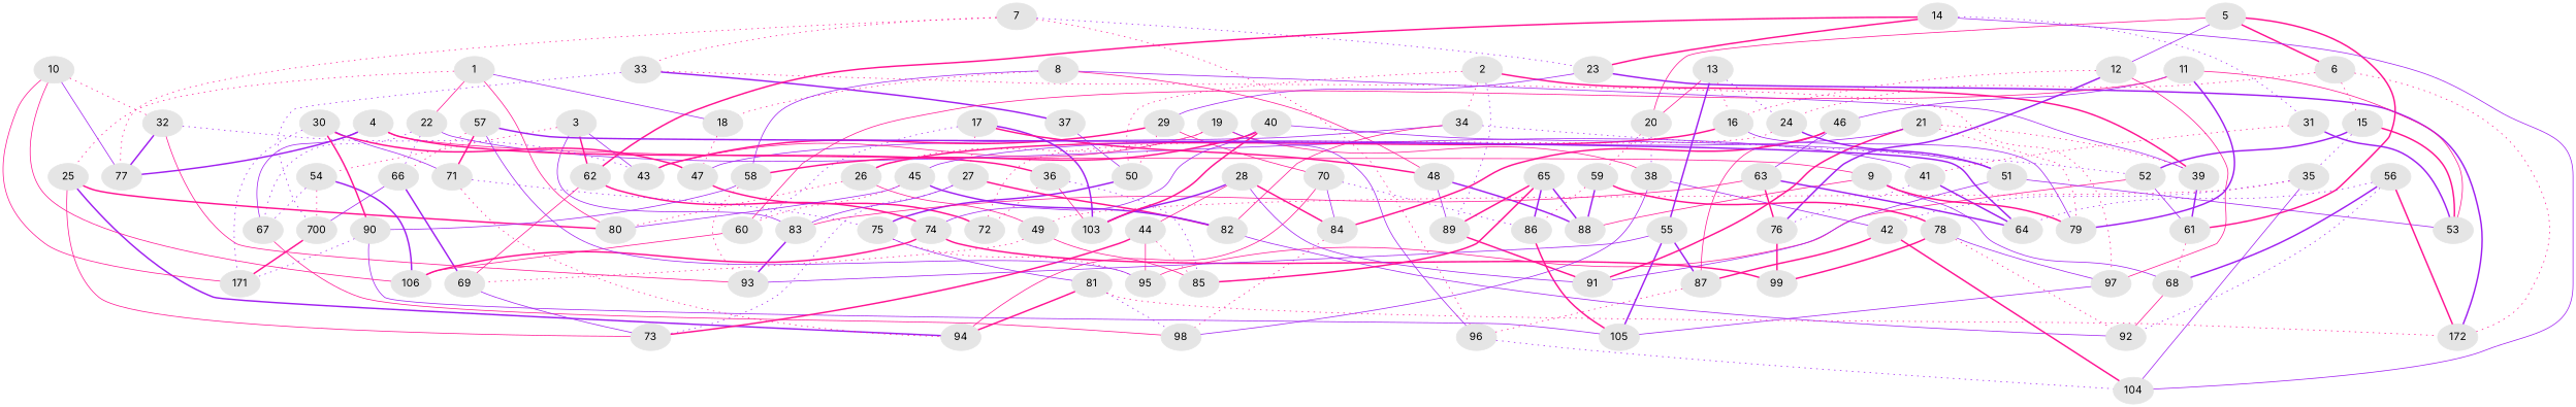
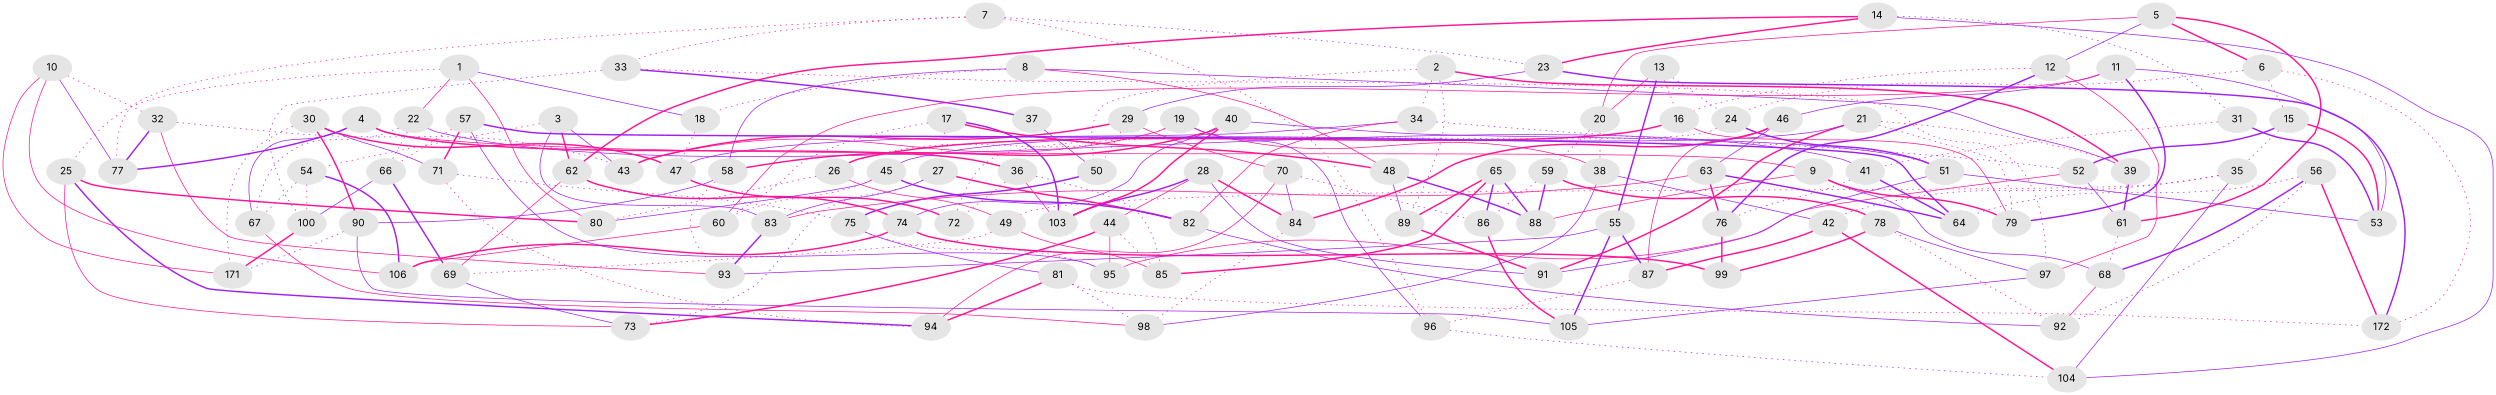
  graph {
    fontname=Inter
    node [color=gray90 fontname=Inter style=filled]
    edge [color=deeppink fontname=Inter style=solid]
    1
    18
    22
    25
    80
    47
    67
    41
    66
    73
    94
    2
    34
    39
    50
    89
    52
    82
    61
    75
    91
    3
    43
    54
    62
    83
    106
-   100 [label=700]
+   100
    74
    69
    93
    4
    9
    36
    77
    68
    79
    88
    103
    72
    85
    98
    5
    6
    12
    20
    15
    24
    n49 [label=172]
    16
    76
    97
    38
    59
    53
    35
    51
    7
    23
    33
    96
    29
    37
    104
    8
    48
    58
    90
    92
    10
    32
    n72 [label=171]
    11
    46
    60
    84
    87
    63
    26
    99
    105
    13
    55
    14
    31
    49
    42
    95
    17
    27
    19
    78
    86
    21
    45
    64
    70
    28
    44
    30
    71
    40
    81
    56
    57
    65
    1 -- 18 [color=purple]
    1 -- 22
    1 -- 25 [style=dotted]
    1 -- 80
    18 -- 47 [style=dotted]
    22 -- 67 [color=purple style=dotted]
    22 -- 41 [color=purple]
    22 -- 66 [color=purple style=dotted]
    25 -- 80 [style=bold]
    25 -- 73
    25 -- 94 [color=purple style=bold]
    47 -- 72 [style=bold]
    67 -- 98
    41 -- 76 [color=purple style=dotted]
    41 -- 64 [color=purple style=bold]
    66 -- 100 [color=purple]
    66 -- 69 [color=purple style=bold]
    2 -- 34 [style=dotted]
    2 -- 39 [style=bold]
    2 -- 50 [style=dotted]
    2 -- 89 [color=purple style=dotted]
    34 -- 47 [color=purple]
    34 -- 52 [color=purple style=dotted]
    34 -- 82
    39 -- 61 [color=purple style=bold]
    50 -- 75 [color=purple style=bold]
    89 -- 91 [style=bold]
    52 -- 61 [color=purple]
    52 -- 95
    82 -- 92 [color=purple]
    61 -- 68 [style=dotted]
    75 -- 95 [style=dotted]
    75 -- 81 [color=purple]
    3 -- 43 [color=purple]
    3 -- 54 [style=dotted]
    3 -- 62 [style=bold]
    3 -- 83 [color=purple]
    54 -- 67 [color=purple style=dotted]
    54 -- 106 [color=purple style=bold]
    54 -- 100 [style=dotted]
    62 -- 74 [style=bold]
    62 -- 69
    83 -- 93 [color=purple style=bold]
    100 -- n72 [style=bold]
    74 -- 106 [style=bold]
    74 -- 99 [style=bold]
    69 -- 73 [color=purple]
    4 -- 67 [color=purple]
    4 -- 9
    4 -- 36 [style=bold]
    4 -- 77 [color=purple style=bold]
    9 -- 68 [color=purple]
    9 -- 79 [style=bold]
    9 -- 88
    36 -- 103
    36 -- 72 [style=dotted]
    36 -- 85 [color=purple style=dotted]
    68 -- 92
    5 -- 61 [style=bold]
    5 -- 6 [style=bold]
    5 -- 12 [color=purple]
    5 -- 20
    6 -- 15 [style=dotted]
    6 -- 24 [style=dotted]
    6 -- n49 [style=dotted]
    12 -- 16 [style=dotted]
    12 -- 76 [color=purple style=bold]
    12 -- 97
    20 -- 38 [color=purple style=dotted]
    20 -- 59 [style=dotted]
    15 -- 52 [color=purple style=bold]
    15 -- 53 [style=bold]
    15 -- 35 [color=purple style=dotted]
    24 -- 72 [style=dotted]
    24 -- 51 [color=purple style=bold]
-   16 -- 79 [color=purple]
+   16 -- 79
    16 -- 26 [style=bold]
    76 -- 99 [style=bold]
    97 -- 105 [color=purple]
    38 -- 98 [color=purple]
    38 -- 42 [color=purple]
    59 -- 88 [color=purple style=bold]
    59 -- 78 [style=bold]
    59 -- 86 [style=dotted]
    35 -- 104 [color=purple]
    35 -- 49 [style=dotted]
    35 -- 42 [color=purple style=dotted]
    51 -- 91 [color=purple]
    51 -- 53 [color=purple]
    7 -- 77 [style=dotted]
    7 -- 23 [color=purple style=dotted]
    7 -- 33 [style=dotted]
    7 -- 96 [style=dotted]
    23 -- n49 [color=purple style=bold]
    23 -- 29 [color=purple]
    33 -- 100 [color=purple style=dotted]
    33 -- 97 [style=dotted]
    33 -- 37 [color=purple style=bold]
    96 -- 104 [color=purple style=dotted]
    29 -- 50 [style=dotted]
    29 -- 43 [style=bold]
    29 -- 70
    37 -- 50 [color=purple]
    8 -- 18 [style=dotted]
    8 -- 39 [color=purple]
    8 -- 48
    8 -- 58 [color=purple]
    48 -- 89 [color=purple]
    48 -- 88 [color=purple style=bold]
    58 -- 93 [style=dotted]
    58 -- 90 [color=purple]
    90 -- n72 [color=purple style=dotted]
    90 -- 105 [color=purple]
    10 -- 106
    10 -- 77 [color=purple]
    10 -- 32 [style=dotted]
    10 -- n72
    32 -- 43 [color=purple style=dotted]
    32 -- 93
    32 -- 77 [color=purple style=bold]
    11 -- 79 [color=purple style=bold]
-   11 -- 53
+   11 -- 53 [color=purple]
    11 -- 46 [color=purple]
    11 -- 60
    46 -- 84 [style=bold]
    46 -- 87
    46 -- 63 [color=purple]
    60 -- 106
    84 -- 98 [style=dotted]
    87 -- 96 [style=dotted]
    63 -- 83
    63 -- 76 [style=bold]
    63 -- 64 [color=purple style=bold]
    26 -- 80 [style=dotted]
    26 -- 49
    13 -- 20
    13 -- 24 [color=purple style=dotted]
    13 -- 16 [style=dotted]
    13 -- 55 [color=purple style=bold]
    55 -- 93 [color=purple]
    55 -- 87 [color=purple style=bold]
    55 -- 105 [color=purple style=bold]
    14 -- 62 [style=bold]
    14 -- 23 [style=bold]
    14 -- 104 [color=purple]
    14 -- 31 [color=purple style=dotted]
    31 -- 41 [style=dotted]
    31 -- 53 [color=purple style=bold]
    49 -- 69 [style=dotted]
    49 -- 85
    42 -- 104 [style=bold]
    42 -- 87 [style=bold]
    17 -- 103 [color=purple style=bold]
    17 -- 48 [style=bold]
    17 -- 60 [color=purple style=dotted]
    17 -- 27 [style=dotted]
    27 -- 73 [color=purple style=dotted]
    27 -- 82 [style=bold]
    27 -- 83 [color=purple]
    19 -- 43
    19 -- 38
    19 -- 96 [color=purple]
    19 -- 26 [style=dotted]
    78 -- 97 [color=purple]
    78 -- 92 [style=dotted]
    78 -- 99 [style=bold]
    86 -- 105 [style=bold]
    21 -- 39 [style=dotted]
    21 -- 91 [style=bold]
    21 -- 79 [style=dotted]
    21 -- 45 [color=purple]
    45 -- 80 [color=purple]
    45 -- 82 [color=purple style=bold]
    45 -- 60 [style=dotted]
    70 -- 94
    70 -- 84 [color=purple]
    70 -- 86 [color=purple style=dotted]
    28 -- 91 [color=purple]
    28 -- 103 [color=purple style=bold]
    28 -- 84 [style=bold]
    28 -- 44
    44 -- 73 [style=bold]
    44 -- 85 [style=dotted]
    44 -- 95
    30 -- 47 [style=bold]
    30 -- 90 [style=bold]
    30 -- n72 [color=purple style=dotted]
    30 -- 71 [color=purple]
    71 -- 94 [style=dotted]
    71 -- 75 [color=purple style=dotted]
    40 -- 74 [color=purple]
    40 -- 103 [style=bold]
    40 -- 51 [color=purple]
    40 -- 58 [style=bold]
    81 -- 94 [style=bold]
    81 -- 98 [color=purple style=dotted]
    81 -- n49 [style=dotted]
    56 -- 68 [color=purple style=bold]
    56 -- n49 [style=bold]
    56 -- 92 [color=purple style=dotted]
    56 -- 64 [color=purple style=dotted]
    57 -- 66 [style=dotted]
    57 -- 95 [color=purple]
    57 -- 64 [color=purple style=bold]
    57 -- 71 [style=bold]
    65 -- 89 [style=bold]
    65 -- 88 [color=purple style=bold]
    65 -- 85 [style=bold]
    65 -- 86 [color=purple style=bold]
  }
